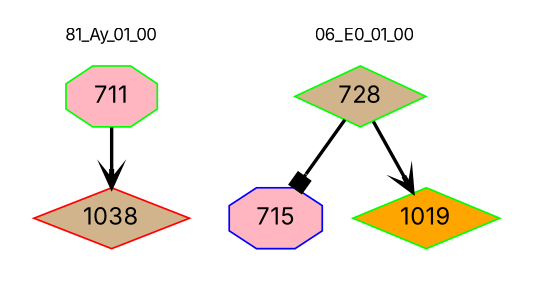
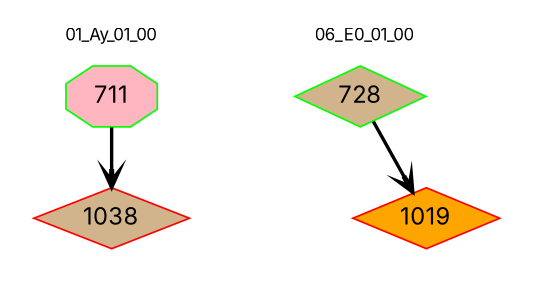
  digraph {
    fontname=Inter
    node [color=green fillcolor=lightpink fontname=Inter shape=diamond style=filled]
    edge [arrowhead=vee color=black fontname=Inter style=bold]
    n1 [label=711 shape=octagon]
    n2 [color=red fillcolor=tan label=1038]
    n3 [fillcolor=tan label=728]
-   n4 [color=blue label=715 shape=octagon]
-   n5 [fillcolor=orange label=1019]
+   n5 [color=red fillcolor=orange label=1019]
    subgraph cluster_1 {
      color=white
      fontsize=10
-     label="81_Ay_01_00"
+     label="01_Ay_01_00"
      n1
      n2
    }
    subgraph cluster_2 {
      color=white
      fontsize=10
      label="06_E0_01_00"
      n3
-     n4
      n5
    }
    n1 -> n2
-   n3 -> n4 [arrowhead=box]
    n3 -> n5
  }
